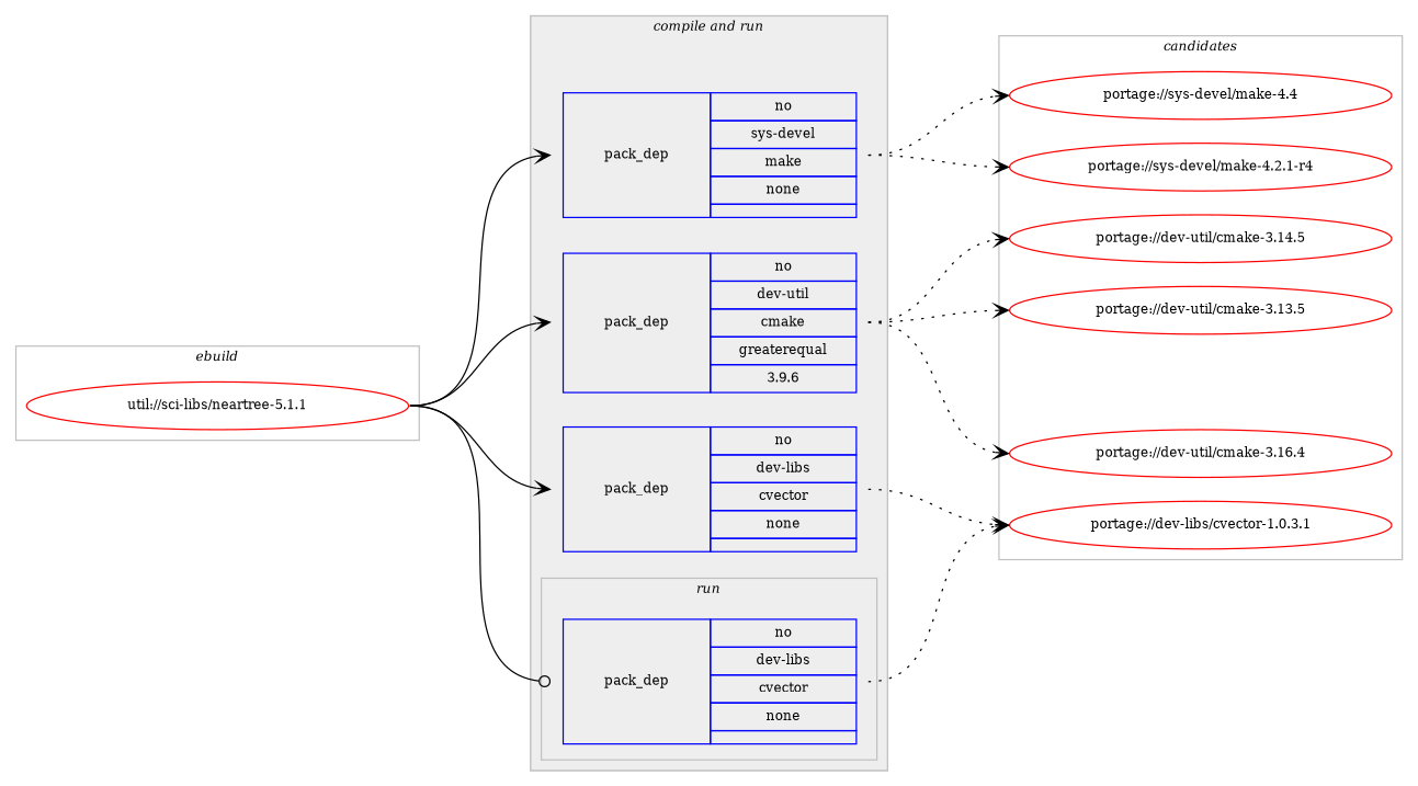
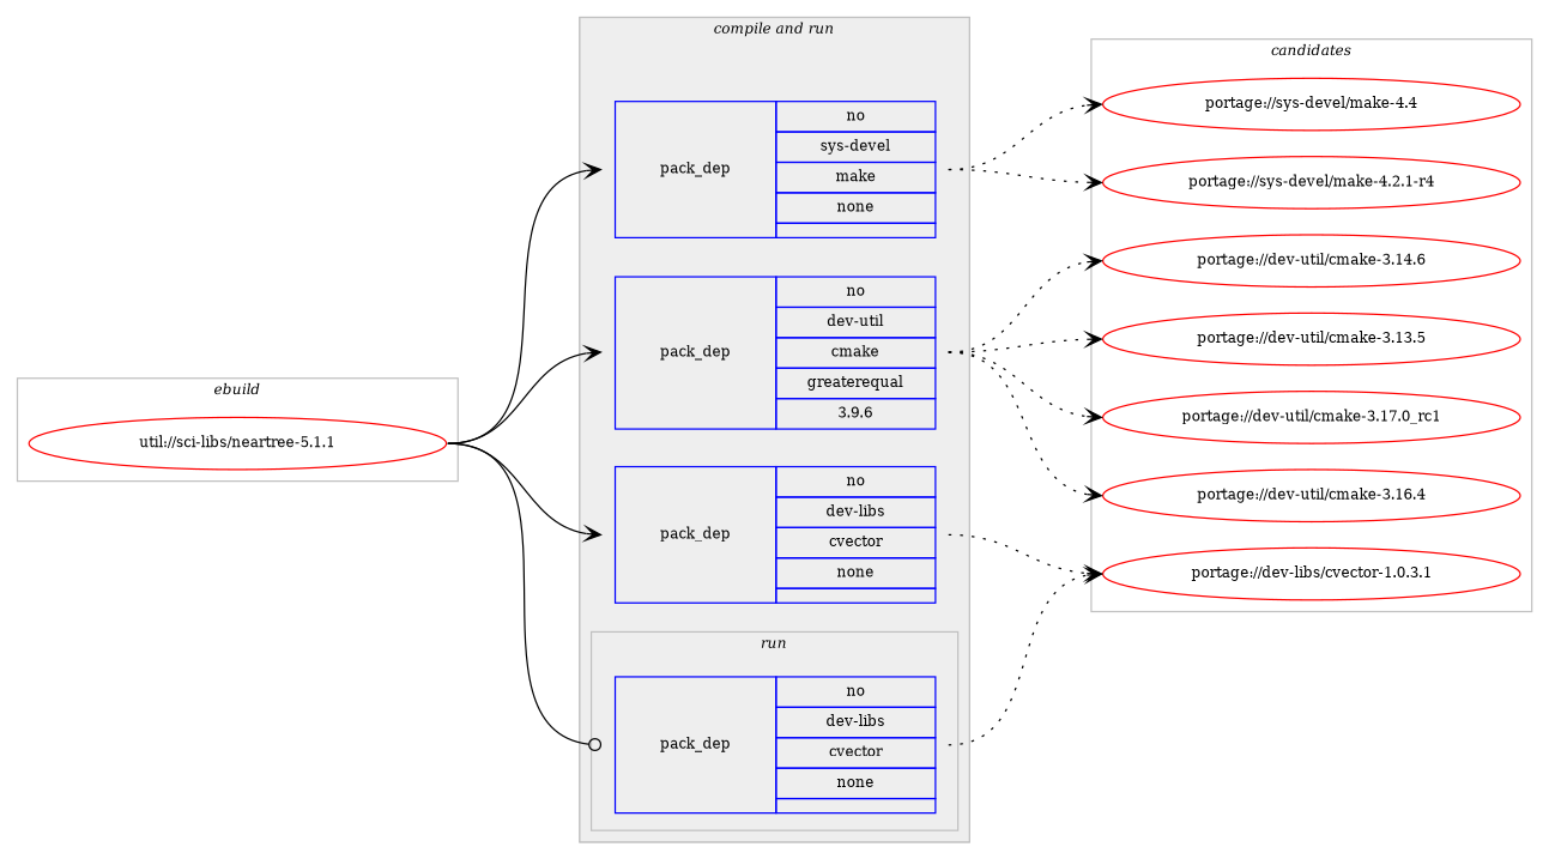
  digraph {
    compound=true
    concentrate=true
    fontname="DejaVu Serif"
    fontsize=10
    newrank=true
    rankdir=LR
    ranksep=1.5
    node [color=red fontname="DejaVu Serif" fontsize=10]
    edge [arrowhead=vee fontname="DejaVu Serif" headport=w style=dotted tailport=e weight=100]
    n1 [label="util://sci-libs/neartree-5.1.1" width=4]
    n2 [color=blue label=<<TABLE BORDER="0" CELLBORDER="1" CELLSPACING="0" CELLPADDING="4" WIDTH="220"><TR><TD ROWSPAN="6" CELLPADDING="30">pack_dep</TD></TR><TR><TD WIDTH="110">no</TD></TR><TR><TD>dev-libs</TD></TR><TR><TD>cvector</TD></TR><TR><TD>none</TD></TR><TR><TD></TD></TR></TABLE>> shape=none]
    n3 [color=blue label=<<TABLE BORDER="0" CELLBORDER="1" CELLSPACING="0" CELLPADDING="4" WIDTH="220"><TR><TD ROWSPAN="6" CELLPADDING="30">pack_dep</TD></TR><TR><TD WIDTH="110">no</TD></TR><TR><TD>dev-util</TD></TR><TR><TD>cmake</TD></TR><TR><TD>greaterequal</TD></TR><TR><TD>3.9.6</TD></TR></TABLE>> shape=none]
    n4 [color=blue label=<<TABLE BORDER="0" CELLBORDER="1" CELLSPACING="0" CELLPADDING="4" WIDTH="220"><TR><TD ROWSPAN="6" CELLPADDING="30">pack_dep</TD></TR><TR><TD WIDTH="110">no</TD></TR><TR><TD>sys-devel</TD></TR><TR><TD>make</TD></TR><TR><TD>none</TD></TR><TR><TD></TD></TR></TABLE>> shape=none]
    n5 [color=blue label=<<TABLE BORDER="0" CELLBORDER="1" CELLSPACING="0" CELLPADDING="4" WIDTH="220"><TR><TD ROWSPAN="6" CELLPADDING="30">pack_dep</TD></TR><TR><TD WIDTH="110">no</TD></TR><TR><TD>dev-libs</TD></TR><TR><TD>cvector</TD></TR><TR><TD>none</TD></TR><TR><TD></TD></TR></TABLE>> shape=none]
    n6 [label="portage://dev-libs/cvector-1.0.3.1" width=4]
+   n7 [label="portage://dev-util/cmake-3.17.0_rc1" width=4]
    n8 [label="portage://dev-util/cmake-3.16.4" width=4]
-   n9 [label="portage://dev-util/cmake-3.14.5" width=4]
+   n9 [label="portage://dev-util/cmake-3.14.6" width=4]
    n10 [label="portage://dev-util/cmake-3.13.5" width=4]
    n11 [label="portage://sys-devel/make-4.4" width=4]
    n12 [label="portage://sys-devel/make-4.2.1-r4" width=4]
    subgraph cluster_1 {
      color=gray
      label=<<i>ebuild</i>>
      rank=same
      n1
    }
    subgraph cluster_2 {
      color=gray
      label=<<i>dependencies</i>>
      subgraph cluster_3 {
        color=gray
        fillcolor="#eeeeee"
        label=<<i>compile</i>>
        style=filled
        subgraph sub_4 {
          color=gray
          fillcolor="#eeeeee"
          label=<<i>compile</i>>
          style=filled
          n2
        }
        subgraph sub_5 {
          color=gray
          fillcolor="#eeeeee"
          label=<<i>compile</i>>
          style=filled
          n3
        }
        subgraph sub_6 {
          color=gray
          fillcolor="#eeeeee"
          label=<<i>compile</i>>
          style=filled
          n4
        }
      }
      subgraph cluster_7 {
        color=gray
        fillcolor="#eeeeee"
        label=<<i>compile and run</i>>
        style=filled
      }
      subgraph cluster_8 {
        color=gray
        fillcolor="#eeeeee"
        label=<<i>run</i>>
        style=filled
        subgraph sub_9 {
          color=gray
          fillcolor="#eeeeee"
          label=<<i>run</i>>
          style=filled
          n5
        }
      }
    }
    subgraph cluster_10 {
      color=gray
      label=<<i>candidates</i>>
      rank=same
      subgraph sub_11 {
        color=black
        label=<<i>candidates</i>>
        nodesep=1
        rank=same
        n6
      }
      subgraph sub_12 {
        color=black
        label=<<i>candidates</i>>
        nodesep=1
        rank=same
+       n7
        n8
        n9
        n10
      }
      subgraph sub_13 {
        color=black
        label=<<i>candidates</i>>
        nodesep=1
        rank=same
        n11
        n12
      }
      subgraph sub_14 {
        color=black
        label=<<i>candidates</i>>
        nodesep=1
        rank=same
        n6
      }
    }
    n1 -> n2 [style=solid weight=20]
    n1 -> n3 [style=solid weight=20]
    n1 -> n4 [style=solid weight=20]
    n1 -> n5 [arrowhead=odot style=solid weight=20]
    n2 -> n6
+   n3 -> n7
    n3 -> n8
    n3 -> n9
    n3 -> n10
    n4 -> n11
    n4 -> n12
    n5 -> n6
  }
